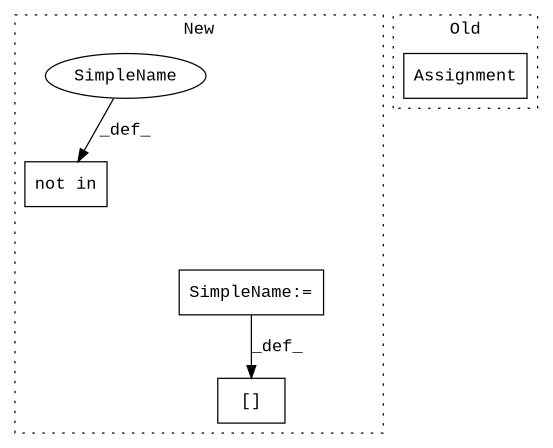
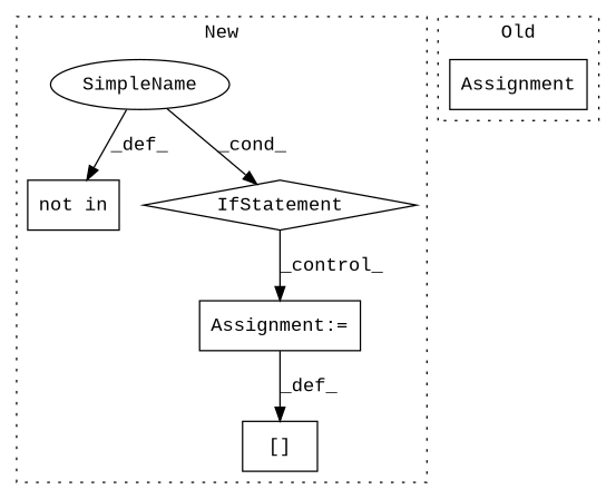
  digraph {
    fontname="Liberation Mono"
    node [fontname="Liberation Mono" shape=box]
    edge [fontname="Liberation Mono"]
    n1 [a=108 l=27 label="not in" s=13750]
-   n3 [a=7 l=1 label="SimpleName:=" s=13796]
+   n2 [a=25 l="10,2" label=IfStatement s="13740,13777" shape=diamond]
+   n3 [a=7 l=1 label="Assignment:=" s=13796]
    n4 [a=42 label=SimpleName shape=ellipse]
    n5 [a=2 l="11,1" label="[]" s="13970,13990"]
    n6 [a=32 l="12,1" label=Assignment s="13684,13726"]
    subgraph cluster_1 {
      label=New
      style=dotted
      n1
+     n2
      n3
      n4
      n5
    }
    subgraph cluster_2 {
      label=Old
      style=dotted
      n6
    }
+   n2 -> n3 [label=_control_]
    n3 -> n5 [label=_def_]
    n4 -> n1 [label=_def_]
+   n4 -> n2 [label=_cond_]
  }
